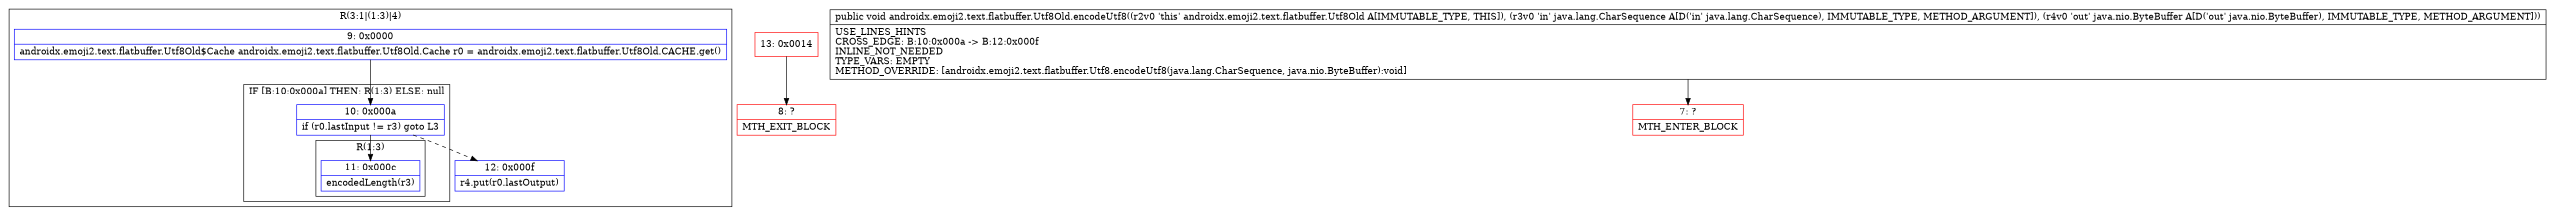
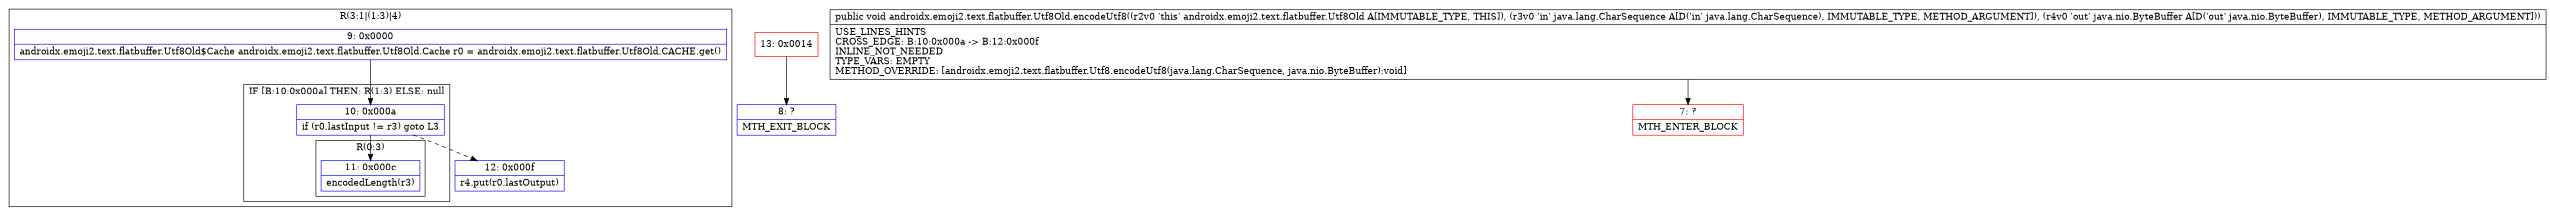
  digraph {
    node [color=blue shape=record]
    n1 [label="{11\:\ 0x000c|encodedLength(r3)\l}"]
    n2 [label="{10\:\ 0x000a|if (r0.lastInput != r3) goto L3\l}"]
    n3 [label="{9\:\ 0x0000|androidx.emoji2.text.flatbuffer.Utf8Old$Cache androidx.emoji2.text.flatbuffer.Utf8Old.Cache r0 = androidx.emoji2.text.flatbuffer.Utf8Old.CACHE.get()\l}"]
    n4 [label="{12\:\ 0x000f|r4.put(r0.lastOutput)\l}"]
    n5 [color=red label="{13\:\ 0x0014}"]
-   n6 [color=red label="{8\:\ ?|MTH_EXIT_BLOCK\l}"]
+   n6 [label="{8\:\ ?|MTH_EXIT_BLOCK\l}"]
    n7 [color=red label="{7\:\ ?|MTH_ENTER_BLOCK\l}"]
    n8 [label="{public void androidx.emoji2.text.flatbuffer.Utf8Old.encodeUtf8((r2v0 'this' androidx.emoji2.text.flatbuffer.Utf8Old A[IMMUTABLE_TYPE, THIS]), (r3v0 'in' java.lang.CharSequence A[D('in' java.lang.CharSequence), IMMUTABLE_TYPE, METHOD_ARGUMENT]), (r4v0 'out' java.nio.ByteBuffer A[D('out' java.nio.ByteBuffer), IMMUTABLE_TYPE, METHOD_ARGUMENT]))  | USE_LINES_HINTS\lCROSS_EDGE: B:10:0x000a \-\> B:12:0x000f\lINLINE_NOT_NEEDED\lTYPE_VARS: EMPTY\lMETHOD_OVERRIDE: [androidx.emoji2.text.flatbuffer.Utf8.encodeUtf8(java.lang.CharSequence, java.nio.ByteBuffer):void]\l}" color=""]
    subgraph cluster_1 {
      label="R(3:1|(1:3)|4)"
      n3
      n4
      subgraph cluster_2 {
        label="IF [B:10:0x000a] THEN: R(1:3) ELSE: null"
        n2
        subgraph cluster_3 {
-         label="R(1:3)"
+         label="R(0:3)"
          n1
        }
      }
    }
    n2 -> n1
    n2 -> n4 [style=dashed]
    n3 -> n2
    n5 -> n6
    n8 -> n7
  }
